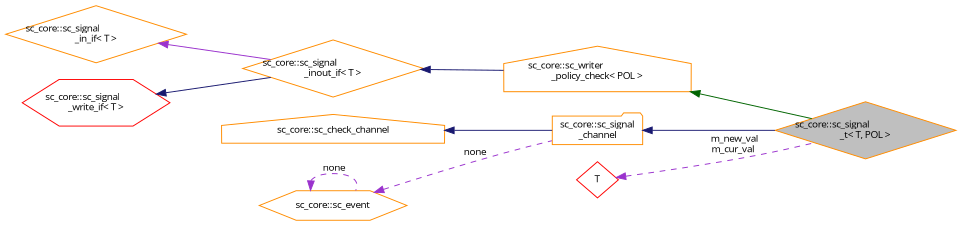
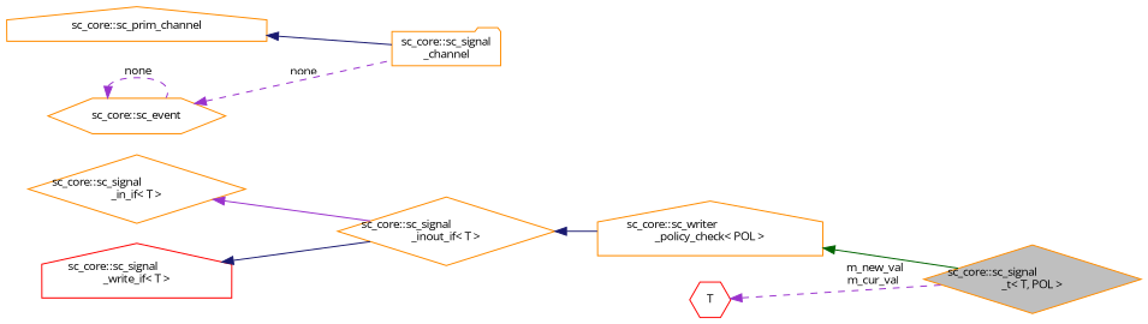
  digraph {
    fontname="Open Sans"
    rankdir=LR
    node [color=darkorange fillcolor=white fontname="Open Sans" fontsize=10 shape=diamond style=filled]
    edge [color=midnightblue dir=back fontname="Open Sans" fontsize=10 labelfontname=FreeSans labelfontsize=10 style=solid]
    n1 [fillcolor=grey75 fontcolor=black height=0.2 label="sc_core::sc_signal\l_t\< T, POL \>" width=0.4]
    n2 [height=0.2 label="sc_core::sc_signal\l_inout_if\< T \>" width=0.4]
    n3 [height=0.2 label="sc_core::sc_writer\l_policy_check\< POL \>" shape=house width=0.4]
    n4 [height=0.2 label="sc_core::sc_signal\l_in_if\< T \>" width=0.4]
-   n5 [color=red height=0.2 label="sc_core::sc_signal\l_write_if\< T \>" shape=hexagon width=0.4]
+   n5 [color=red height=0.2 label="sc_core::sc_signal\l_write_if\< T \>" shape=house width=0.4]
    n6 [height=0.2 label="sc_core::sc_signal\l_channel" shape=folder width=0.4]
-   n7 [height=0.2 label="sc_core::sc_check_channel" shape=house width=0.4]
+   n7 [height=0.2 label="sc_core::sc_prim_channel" shape=house width=0.4]
    n8 [height=0.2 label="sc_core::sc_event" shape=hexagon width=0.4]
-   n9 [color=red height=0.2 label=T width=0.4]
+   n9 [color=red height=0.2 label=T shape=hexagon width=0.4]
    n2 -> n3
    n3 -> n1 [color=darkgreen]
    n4 -> n2 [color=darkorchid3]
    n5 -> n2
-   n6 -> n1
    n7 -> n6
    n8 -> n6 [color=darkorchid3 label=" none" style=dashed]
    n8 -> n8 [color=darkorchid3 label=" none" style=dashed]
    n9 -> n1 [color=darkorchid3 label=" m_new_val\nm_cur_val" style=dashed]
  }
